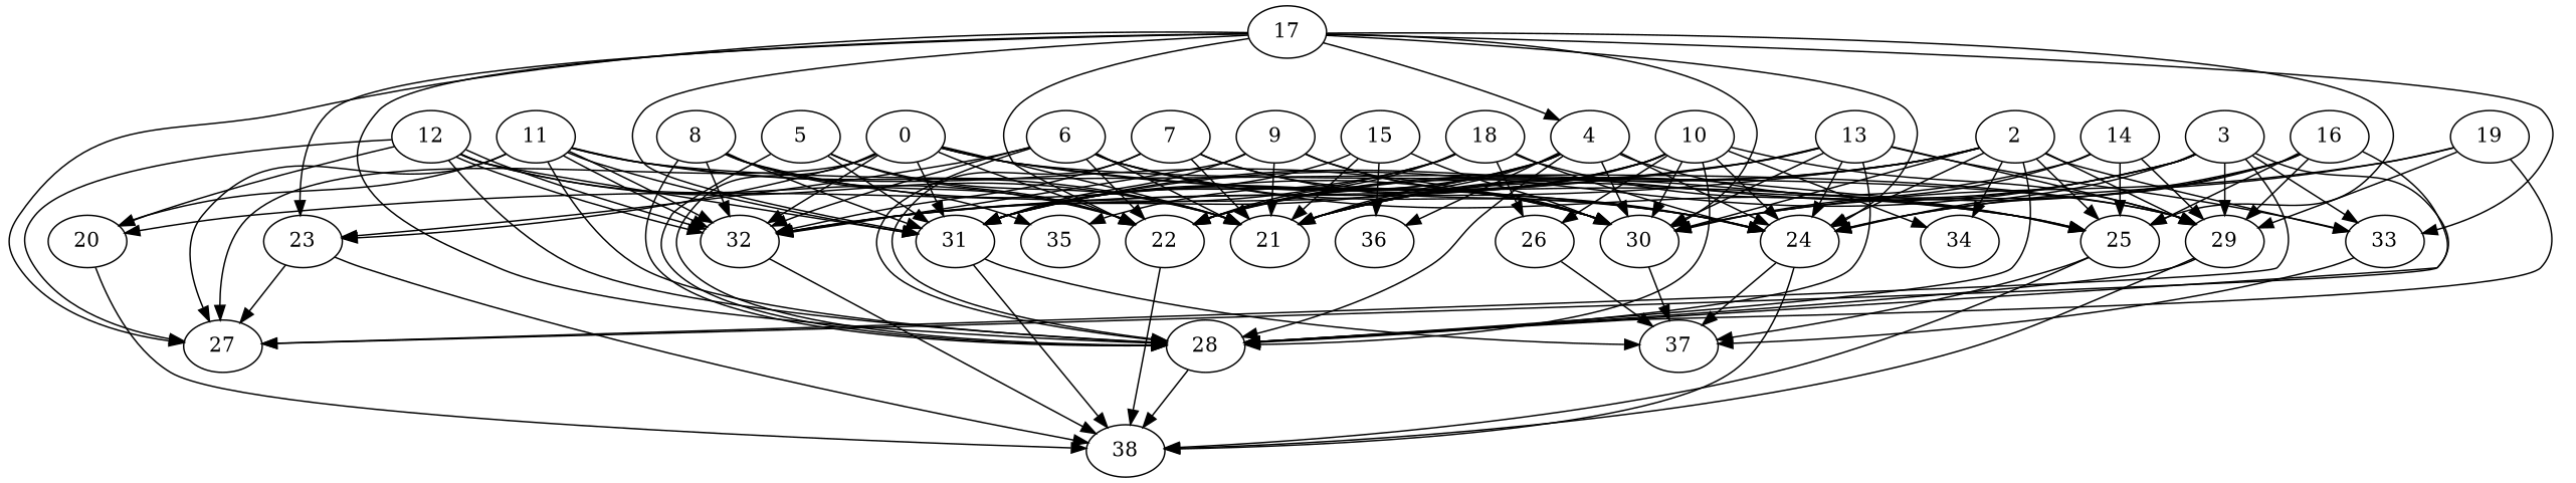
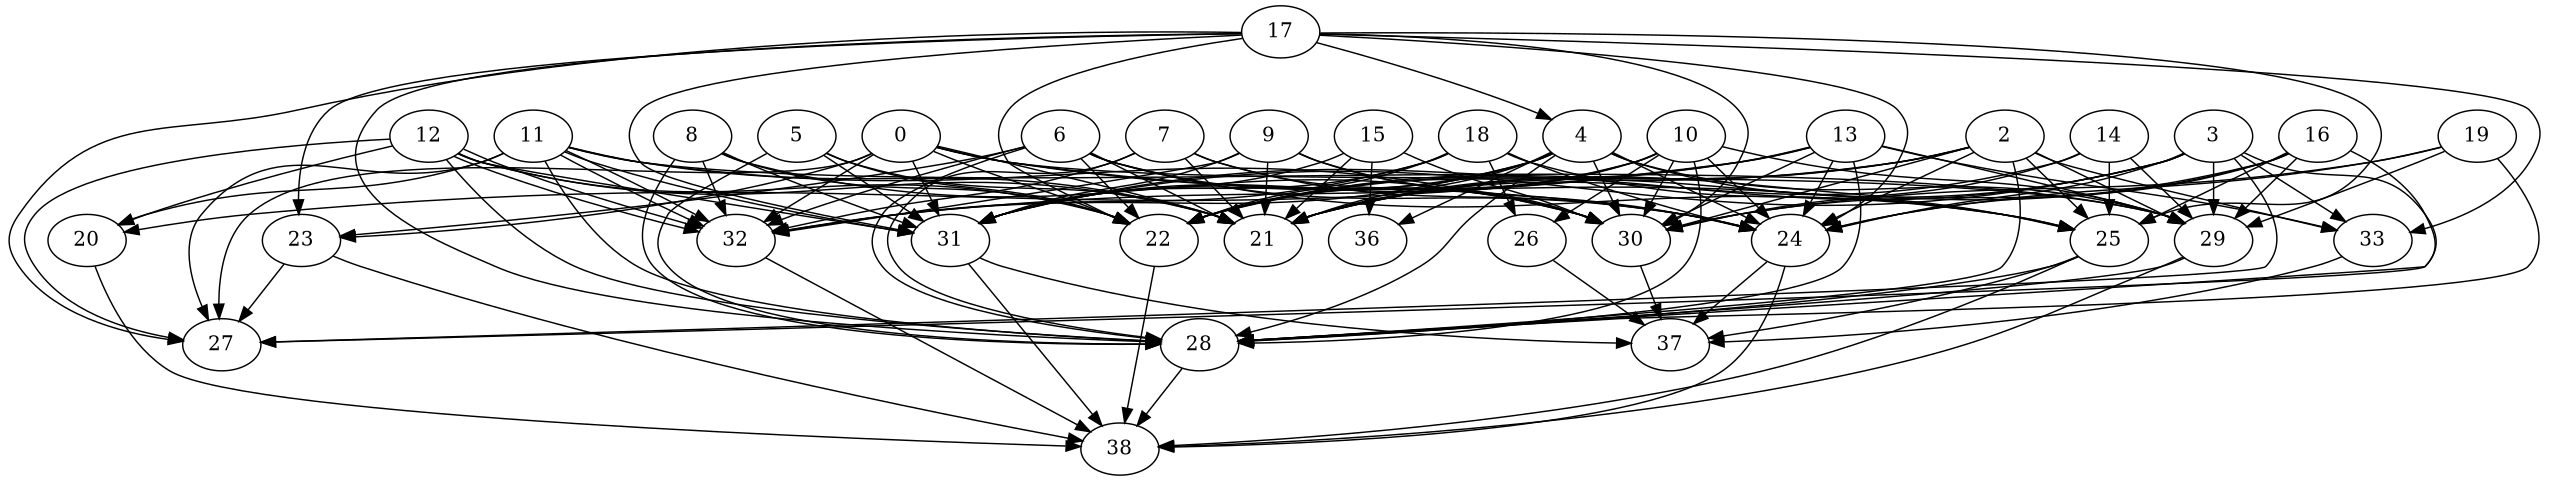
  digraph {
    node [alpha=0.08]
    n1 [alpha=0.03 expect_size=11323100799901125050368 label=0]
    21 [expect_size=8473022225001706]
    22 [alpha=0.10 expect_size=11574523512043775983616]
    23 [alpha=0.09 expect_size=109412572761991024]
    24 [alpha=0.04 expect_size=45303489985552848]
    25 [alpha=0.14 expect_size=1449666620081237248]
    27 [alpha=0.09 expect_size=42997231074912192]
    28 [expect_size=19680415486935552]
    29 [alpha=0.16 expect_size=176260017113615936]
    31 [alpha=0.11 expect_size=200568787058121344]
    32 [alpha=0.07 expect_size=1806272333047628288]
    38 [alpha=0.05 expect_size=885914032629513977856]
    37 [alpha=0.17 expect_size=6325967059456994304]
    2 [alpha=0.13 expect_size=137119256763402912]
    30 [alpha=0.19 expect_size=195164424164126272]
    33 [alpha=0.03 expect_size=3233362859195480670208]
-   34 [expect_size=3615936887874650112000]
    3 [alpha=0.04 expect_size=1204396997163197184]
    4 [alpha=0.16 expect_size=1457848989090840576]
    36 [alpha=0.15 expect_size=4427996816875034624]
    5 [alpha=0.02 expect_size=13822034442030860468224]
    6 [alpha=0.02 expect_size=2539904810758878208]
    7 [alpha=0.05 expect_size=1620465619037476608]
    8 [alpha=0.00 expect_size=492112245170506825728]
-   35 [alpha=0.04 expect_size=15861179572578238332928]
    9 [alpha=0.13 expect_size=13030185104875060199424]
    10 [alpha=0.02 expect_size=69006769625782320]
    26 [alpha=0.06 expect_size=6030080009878634496000]
    11 [alpha=0.03 expect_size=9906377241657344000000]
    20 [alpha=0.01 expect_size=4974092661102030618624]
    12 [alpha=0.18 expect_size=170203601747381344]
    13 [alpha=0.01 expect_size=73330931224601520]
    14 [alpha=0.14 expect_size=749575910599983616]
    15 [alpha=0.18 expect_size=6540530770363827200]
    16 [alpha=0.04 expect_size=1359731089755175124992]
    17 [expect_size=1152409421841938688]
    18 [alpha=0.02 expect_size=1440275349001732096000]
    19 [alpha=0.13 expect_size=108405118948946656]
    n1 -> 21
    n1 -> 22
    n1 -> 23
    n1 -> 24
    n1 -> 25
    n1 -> 27
-   n1 -> 28
+   25 -> 28
    n1 -> 29
    n1 -> 31
    n1 -> 32
    22 -> 38
    23 -> 27
    23 -> 38
    24 -> 38
    24 -> 37
    25 -> 38
    25 -> 37
    28 -> 38
    29 -> 28
    29 -> 38
    31 -> 38
    31 -> 37
    32 -> 38
    2 -> 21
    2 -> 22
    2 -> 24
    2 -> 25
    2 -> 28
    2 -> 29
    2 -> 31
-   2 -> 32
    2 -> 30
    2 -> 33
-   2 -> 34
    30 -> 37
    33 -> 37
    3 -> 21
    3 -> 22
    3 -> 24
    3 -> 27
    3 -> 28
    3 -> 29
    3 -> 31
    3 -> 33
    4 -> 21
    4 -> 22
    4 -> 24
    4 -> 25
    4 -> 28
+   4 -> 29
    4 -> 31
    4 -> 32
    4 -> 30
    4 -> 36
    5 -> 21
    5 -> 22
    5 -> 28
    5 -> 31
    6 -> 21
    6 -> 22
    6 -> 23
    6 -> 24
    6 -> 25
    6 -> 28
    6 -> 32
    6 -> 30
    7 -> 21
    7 -> 24
    7 -> 28
    7 -> 32
    7 -> 30
    8 -> 22
    8 -> 28
    8 -> 31
    8 -> 32
    8 -> 30
-   8 -> 35
    9 -> 21
    9 -> 24
    9 -> 31
    9 -> 32
    9 -> 30
    10 -> 21
    10 -> 22
    10 -> 24
    10 -> 28
    10 -> 29
    10 -> 31
    10 -> 30
-   10 -> 34
-   10 -> 35
    10 -> 26
    26 -> 37
    11 -> 21
    11 -> 27
    11 -> 28
    11 -> 29
    11 -> 31
    11 -> 32
    11 -> 32
    11 -> 30
    11 -> 20
    20 -> 38
    12 -> 21
    12 -> 22
    12 -> 27
    12 -> 28
    12 -> 31
    12 -> 32
    12 -> 32
    12 -> 20
    13 -> 22
    13 -> 24
    13 -> 28
    13 -> 29
    13 -> 32
    13 -> 30
    13 -> 33
    13 -> 20
    14 -> 21
    14 -> 25
    14 -> 29
    14 -> 30
    15 -> 21
    15 -> 31
    15 -> 30
    15 -> 36
    16 -> 21
    16 -> 24
    16 -> 25
    16 -> 27
    16 -> 29
    16 -> 30
    17 -> 22
    17 -> 23
    17 -> 24
    17 -> 25
    17 -> 27
    17 -> 28
    17 -> 31
    17 -> 30
    17 -> 33
    17 -> 4
    18 -> 22
    18 -> 24
    18 -> 25
    18 -> 31
    18 -> 32
    18 -> 26
    19 -> 24
    19 -> 28
    19 -> 29
    19 -> 30
  }
